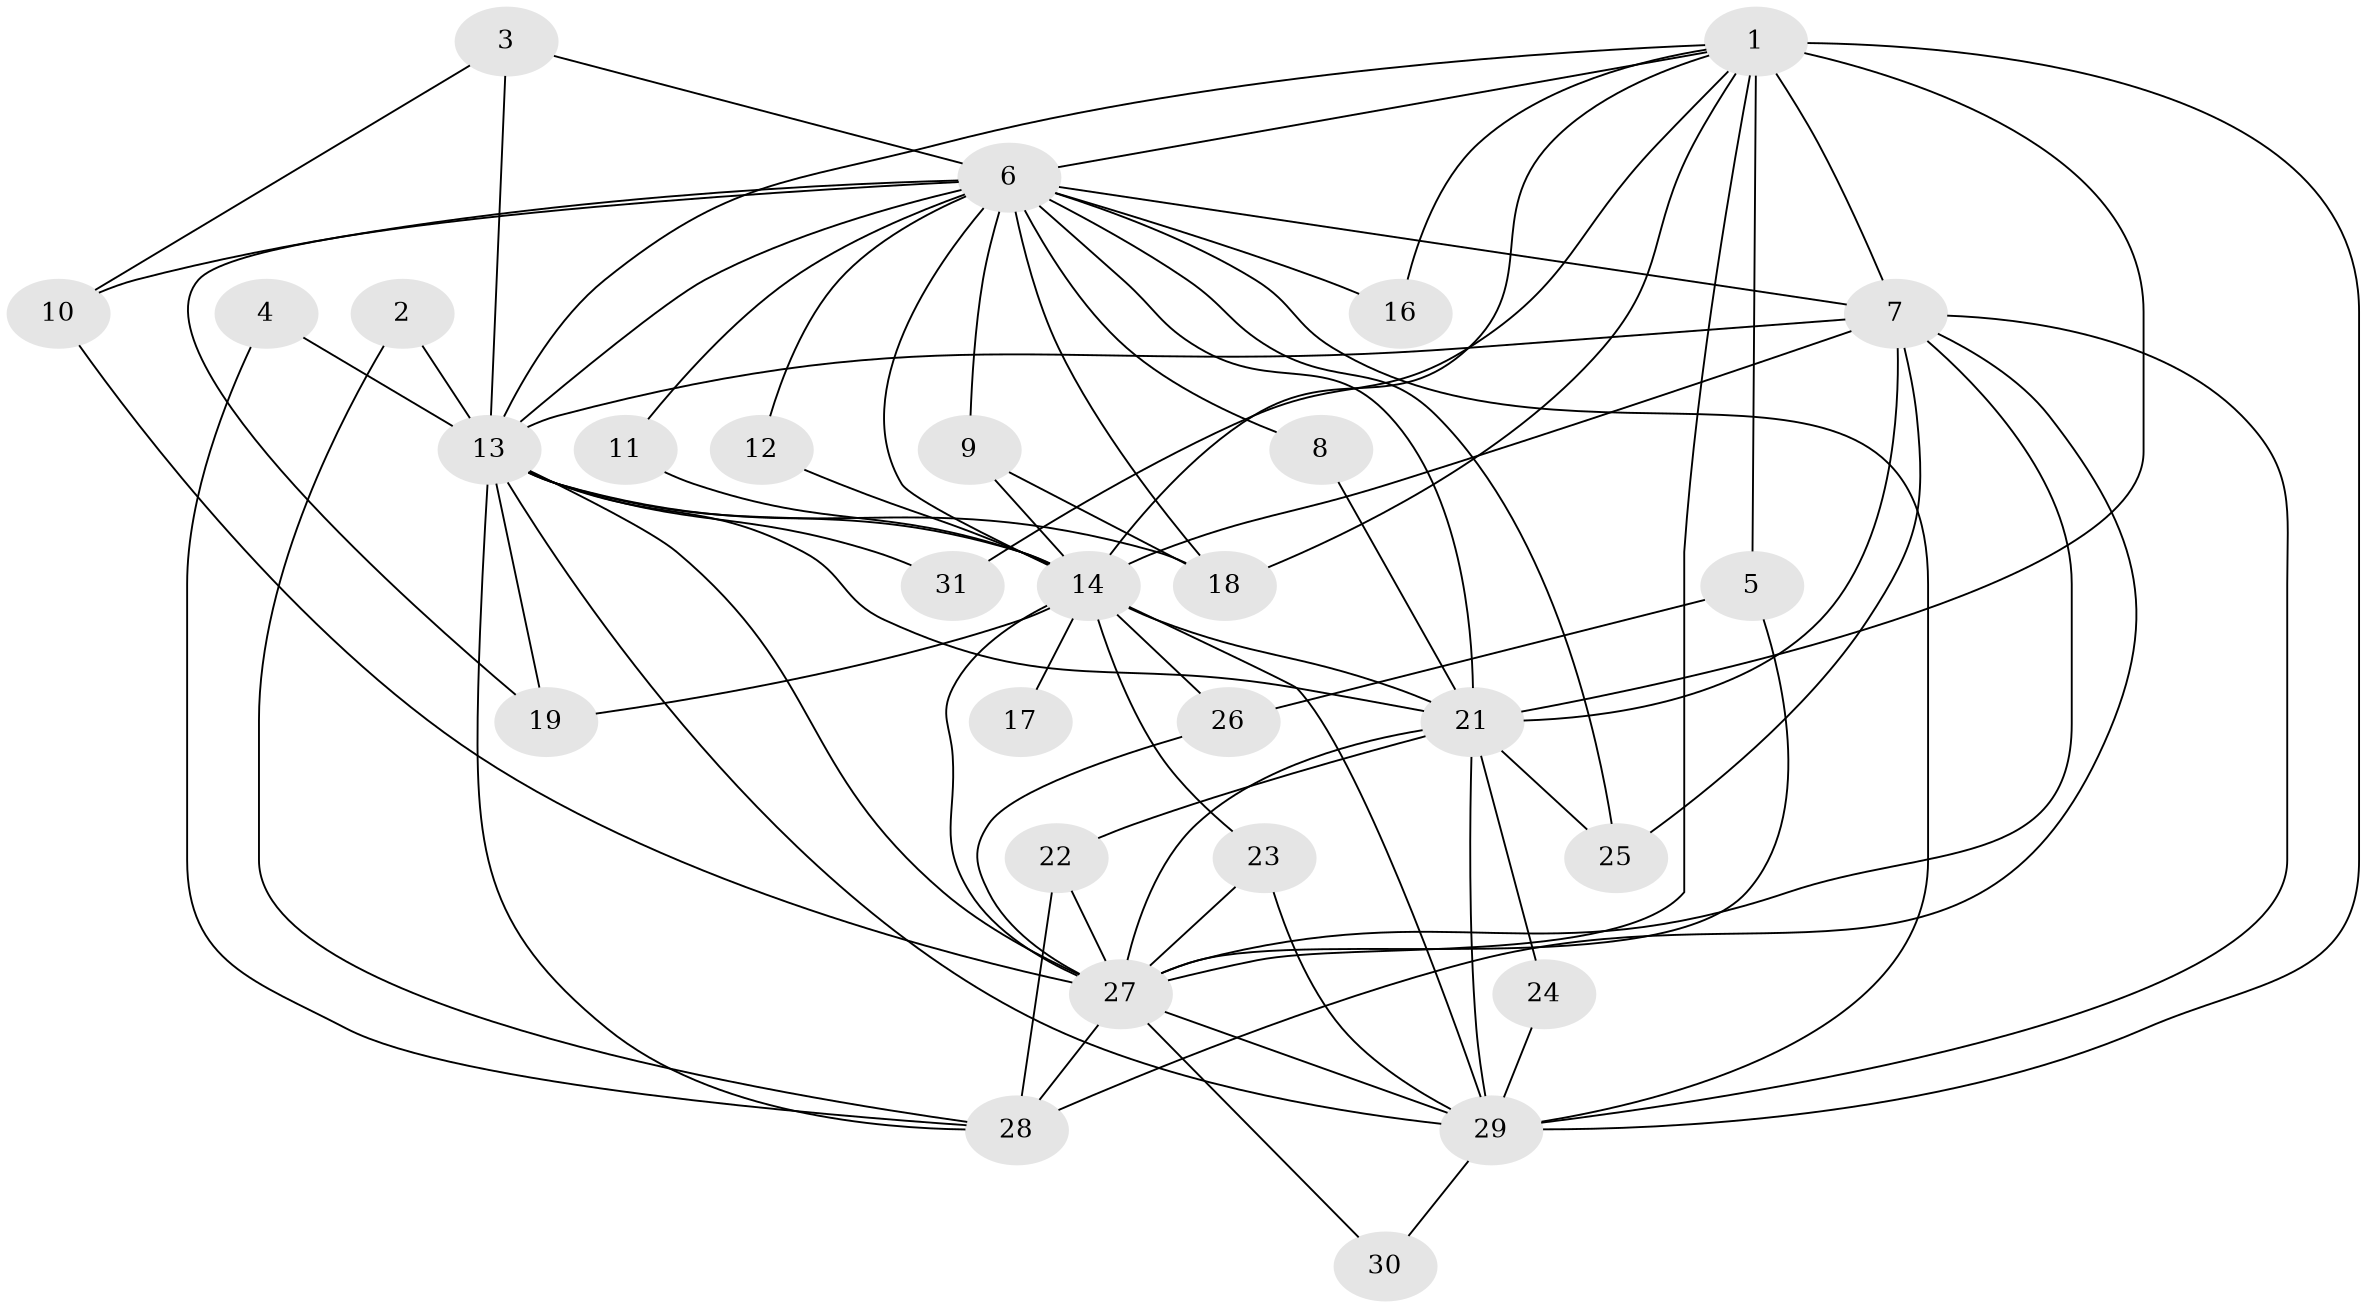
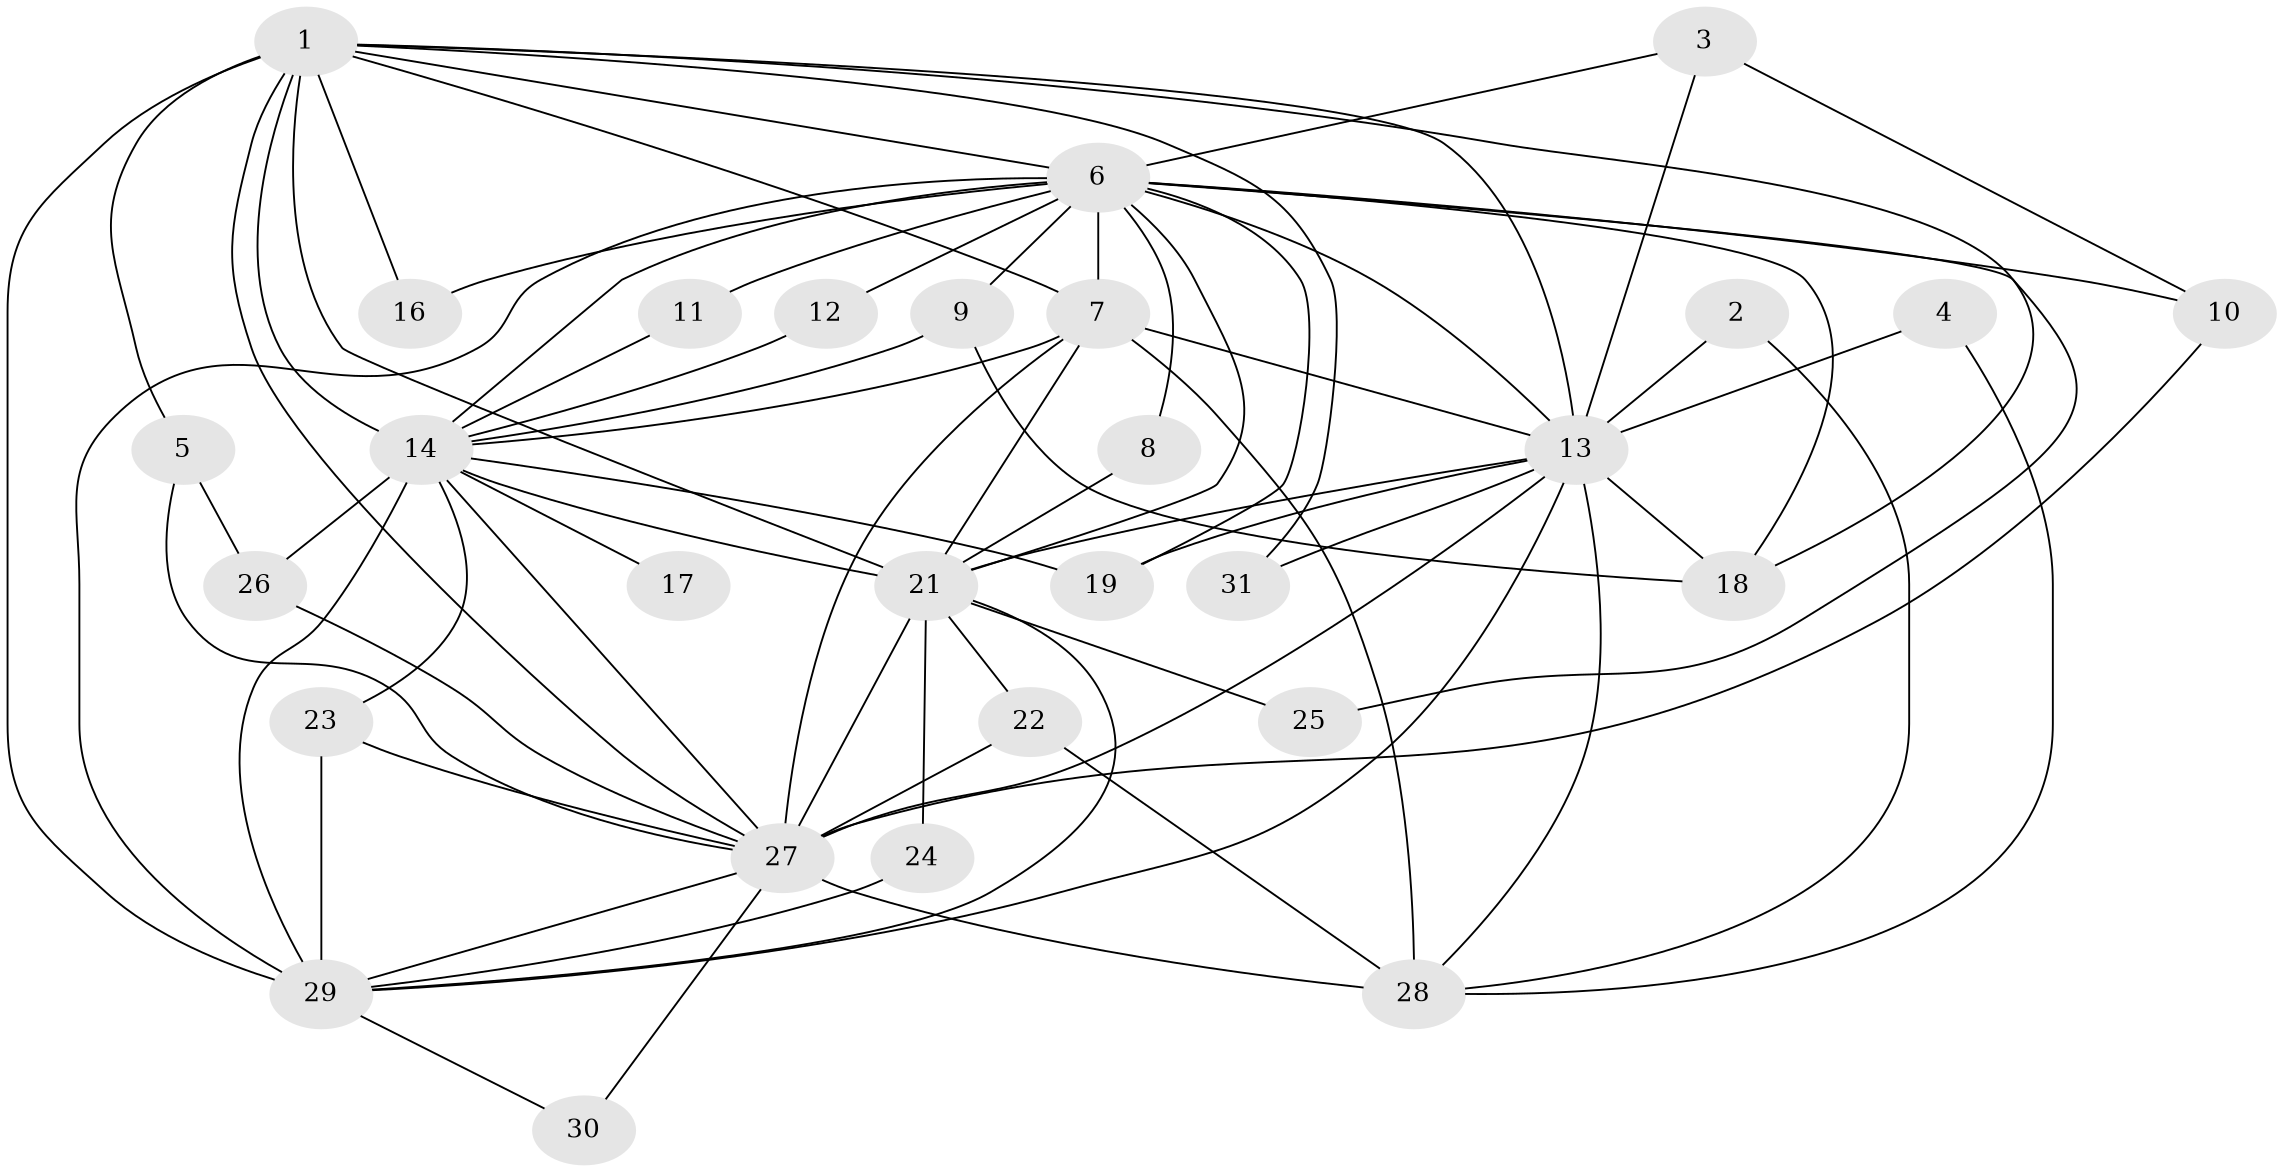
  graph {
    node [color=gray90 style=filled]
    edge [weight=1.0]
    1
    5
    6
    7
    13
    14
    16
    18
    21
    27
    29
    31
    26
    10
    8
    9
    11
    12
    19
    25
    28
    17
    23
    22
    24
    30
    2
    3
    4
    1 -- 5
    1 -- 6 [weight=3.0]
    1 -- 7 [weight=3.0]
    1 -- 13 [weight=2.0]
    1 -- 14 [weight=2.0]
    1 -- 16
    1 -- 18
    1 -- 21 [weight=4.0]
    1 -- 27 [weight=2.0]
    1 -- 29 [weight=4.0]
    1 -- 31
    5 -- 27
    5 -- 26
    6 -- 7
    6 -- 13 [weight=2.0]
    6 -- 14 [weight=2.0]
    6 -- 16
    6 -- 18
    6 -- 21 [weight=2.0]
    6 -- 29
    6 -- 10
    6 -- 8
    6 -- 9
    6 -- 11
    6 -- 12
    6 -- 19
    6 -- 25
    7 -- 13
    7 -- 14
    7 -- 21 [weight=2.0]
    7 -- 27 [weight=3.0]
-   7 -- 29
-   7 -- 25
    7 -- 28
-   13 -- 14
    13 -- 18
    13 -- 21 [weight=2.0]
    13 -- 27
    13 -- 29
    13 -- 31 [weight=2.0]
    13 -- 19
    13 -- 28
    14 -- 21 [weight=3.0]
    14 -- 27
    14 -- 29 [weight=2.0]
    14 -- 26
    14 -- 19
    14 -- 17
    14 -- 23
    21 -- 27 [weight=4.0]
    21 -- 29 [weight=2.0]
    21 -- 25 [weight=2.0]
    21 -- 22
    21 -- 24 [weight=2.0]
    27 -- 29
    27 -- 28 [weight=2.0]
    27 -- 30
    29 -- 30
    26 -- 27
    10 -- 27
    8 -- 21
    9 -- 14
    9 -- 18
    11 -- 14
    12 -- 14
    23 -- 27
    23 -- 29
    22 -- 27
    22 -- 28
    24 -- 29 [weight=2.0]
    2 -- 13
    2 -- 28
    3 -- 6
    3 -- 13
    3 -- 10
    4 -- 13
    4 -- 28
  }
